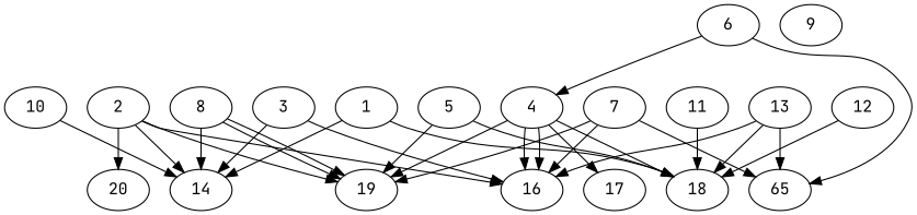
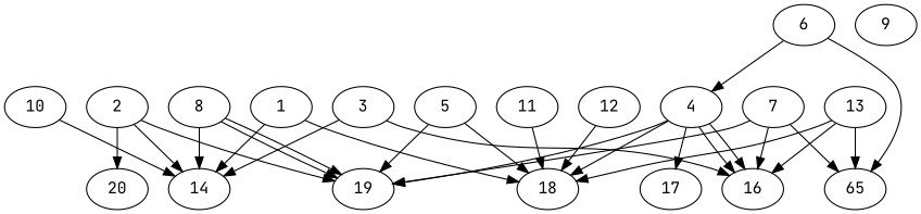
  digraph {
    fontname="JetBrains Mono"
    node [alpha=0.17 fontname="JetBrains Mono"]
    edge [fontname="JetBrains Mono"]
    1 [expect_size=51599360]
    14 [alpha=0.19 expect_size=37321728]
    18 [alpha=0.03 expect_size=20872192]
    2 [expect_size=8496128]
    16 [alpha=0.19 expect_size=22535168]
    19 [alpha=0.04 expect_size=31912960]
    20 [alpha=0.03 expect_size=24784896]
    3 [alpha=0.06 expect_size=37613568]
    4 [alpha=0.08 expect_size=35565568]
    17 [alpha=0.01 expect_size=45095936]
    5 [alpha=0.06 expect_size=37437440]
    6 [alpha=0.10 expect_size=22359040]
    n13 [alpha=0.19 expect_size=8666112 label=65]
    7 [alpha=0.10 expect_size=26148864]
    8 [alpha=0.05 expect_size=10805248]
    9 [expect_size=12476416]
    10 [alpha=0.14 expect_size=48515072]
    11 [alpha=0.12 expect_size=37833728]
    12 [alpha=0.12 expect_size=29815808]
    13 [alpha=0.13 expect_size=22167552]
    1 -> 14
    1 -> 18
    2 -> 14
-   2 -> 16
    2 -> 19
    2 -> 20
    3 -> 14
    3 -> 16
    4 -> 18
    4 -> 16
    4 -> 16
    4 -> 19
    4 -> 17
    5 -> 18
    5 -> 19
    6 -> 4
    6 -> n13
    7 -> 16
    7 -> 19
    7 -> n13
    8 -> 14
    8 -> 19
    8 -> 19
    10 -> 14
    11 -> 18
    12 -> 18
    13 -> 18
    13 -> 16
    13 -> n13
  }
